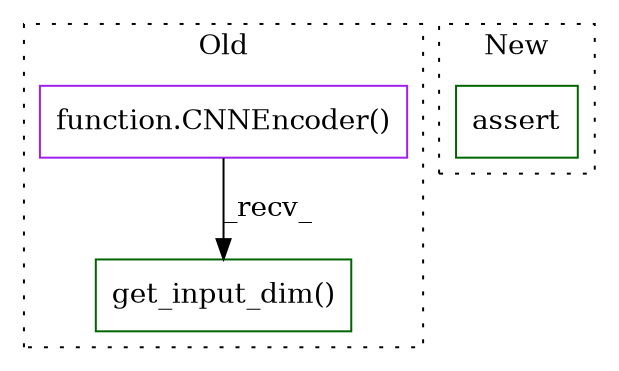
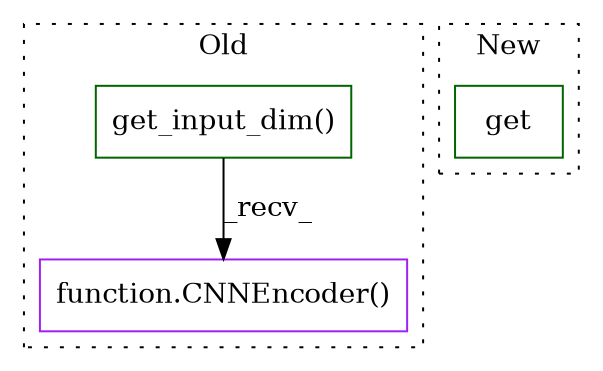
  digraph {
    node [a=75 shape=box color=darkgreen]
    n1 [l=64 label="function.CNNEncoder()" s=5729 color=purple]
    n2 [l=27 label="get_input_dim()" s=5864]
-   n3 [a=65 l=7 label=assert s=8554]
+   n3 [a=65 l=7 label=get s=8554]
    subgraph cluster_1 {
      label=Old
      style=dotted
      n1
      n2
    }
    subgraph cluster_2 {
      label=New
      style=dotted
      n3
    }
-   n1 -> n2 [label=_recv_]
+   n2 -> n1 [label=_recv_]
  }
